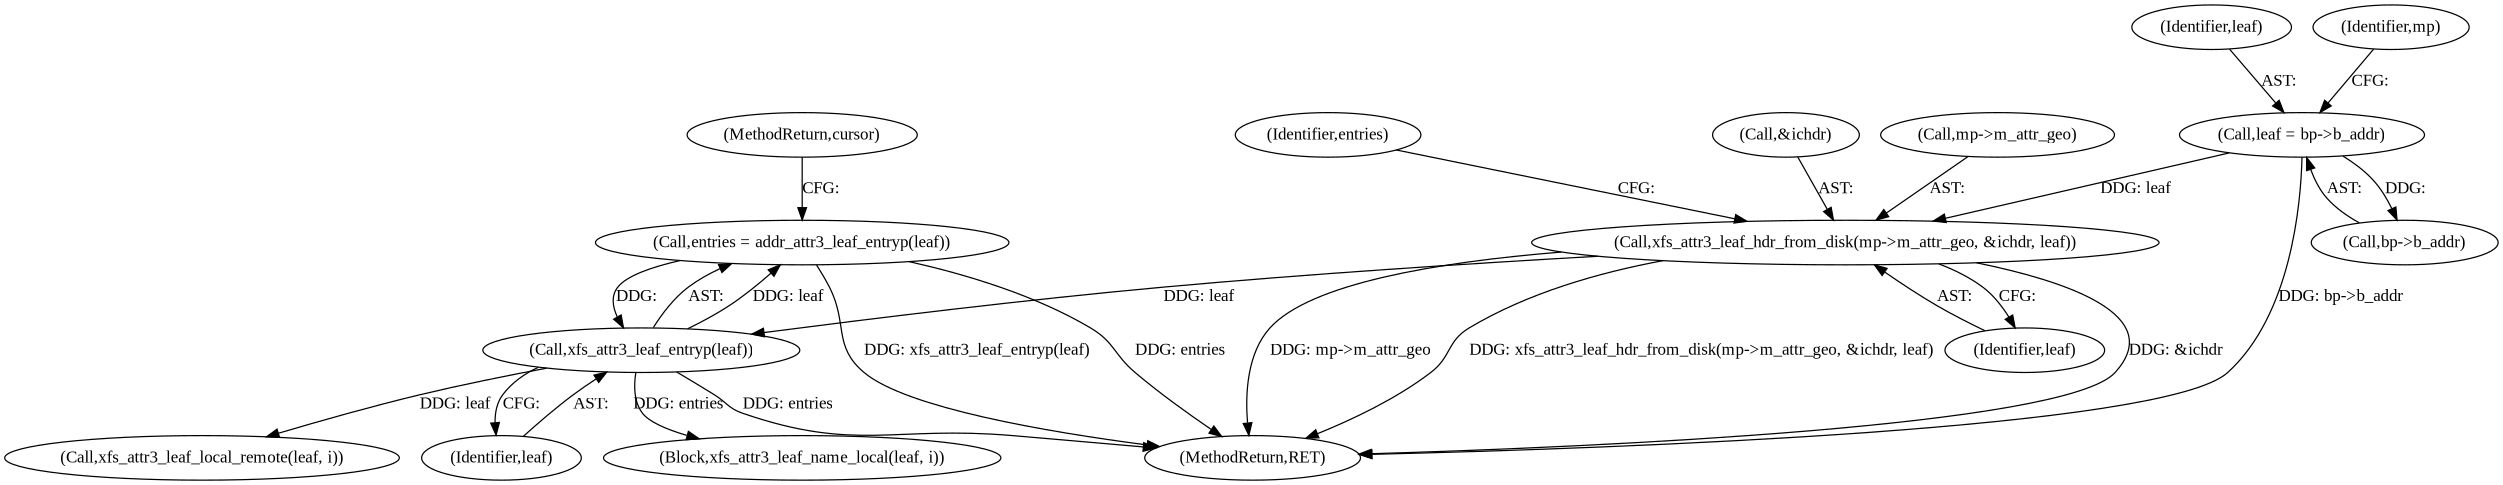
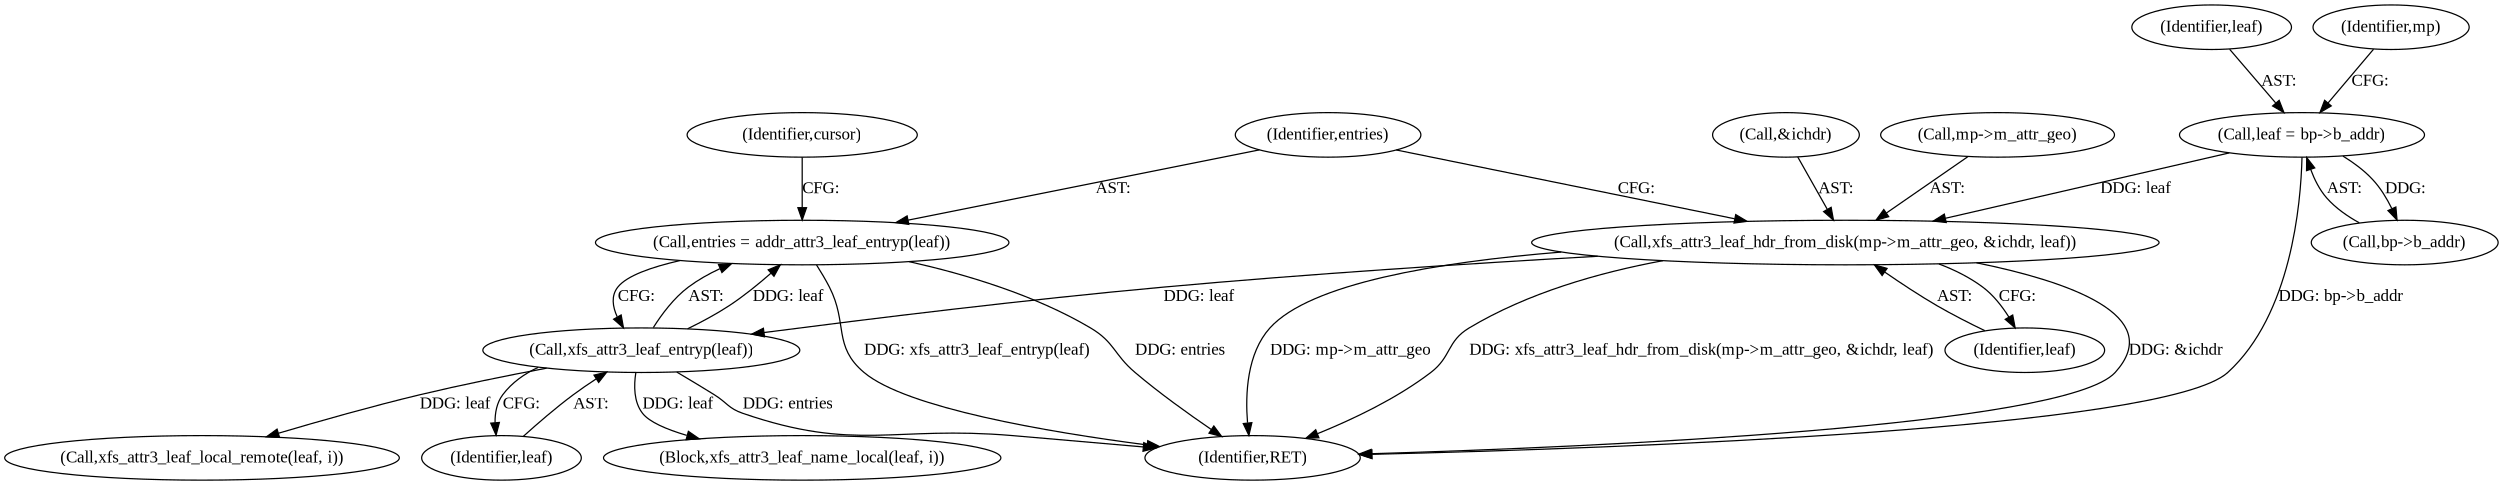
  digraph {
    fontname="Liberation Serif"
    node [fontname="Liberation Serif"]
    edge [fontname="Liberation Serif"]
    n1 [label="(Call,entries = addr_attr3_leaf_entryp(leaf))"]
    n2 [label="(Call,xfs_attr3_leaf_entryp(leaf))"]
-   n3 [label="(MethodReturn,RET)"]
+   n3 [label="(Identifier,RET)"]
    n4 [label="(Block,xfs_attr3_leaf_name_local(leaf, i))"]
    n5 [label="(Identifier,leaf)"]
    n6 [label="(Call,xfs_attr3_leaf_local_remote(leaf, i))"]
    n7 [label="(Call,xfs_attr3_leaf_hdr_from_disk(mp->m_attr_geo, &ichdr, leaf))"]
    n8 [label="(Identifier,leaf)"]
    n9 [label="(Call,leaf = bp->b_addr)"]
    n10 [label="(Call,bp->b_addr)"]
    n11 [label="(Call,&ichdr)"]
    n12 [label="(Identifier,leaf)"]
    n13 [label="(Identifier,entries)"]
    n14 [label="(Call,mp->m_attr_geo)"]
    n15 [label="(Identifier,mp)"]
-   n16 [label="(MethodReturn,cursor)"]
-   n1 -> n2 [label="DDG: "]
+   n16 [label="(Identifier,cursor)"]
+   n1 -> n2 [label="CFG: "]
    n1 -> n3 [label="DDG: xfs_attr3_leaf_entryp(leaf)"]
    n1 -> n3 [label="DDG: entries"]
    n2 -> n1 [label="AST: "]
    n2 -> n1 [label="DDG: leaf"]
    n2 -> n3 [label="DDG: entries"]
-   n2 -> n4 [label="DDG: entries"]
+   n2 -> n4 [label="DDG: leaf"]
    n2 -> n5 [label="CFG: "]
    n2 -> n6 [label="DDG: leaf"]
    n5 -> n2 [label="AST: "]
    n7 -> n2 [label="DDG: leaf"]
    n7 -> n3 [label="DDG: mp->m_attr_geo"]
    n7 -> n3 [label="DDG: xfs_attr3_leaf_hdr_from_disk(mp->m_attr_geo, &ichdr, leaf)"]
    n7 -> n3 [label="DDG: &ichdr"]
    n7 -> n8 [label="CFG: "]
    n8 -> n7 [label="AST: "]
    n9 -> n3 [label="DDG: bp->b_addr"]
    n9 -> n7 [label="DDG: leaf"]
    n9 -> n10 [label="DDG: "]
    n10 -> n9 [label="AST: "]
    n11 -> n7 [label="AST: "]
    n12 -> n9 [label="AST: "]
+   n13 -> n1 [label="AST: "]
    n13 -> n7 [label="CFG: "]
    n14 -> n7 [label="AST: "]
    n15 -> n9 [label="CFG: "]
    n16 -> n1 [label="CFG: "]
  }
